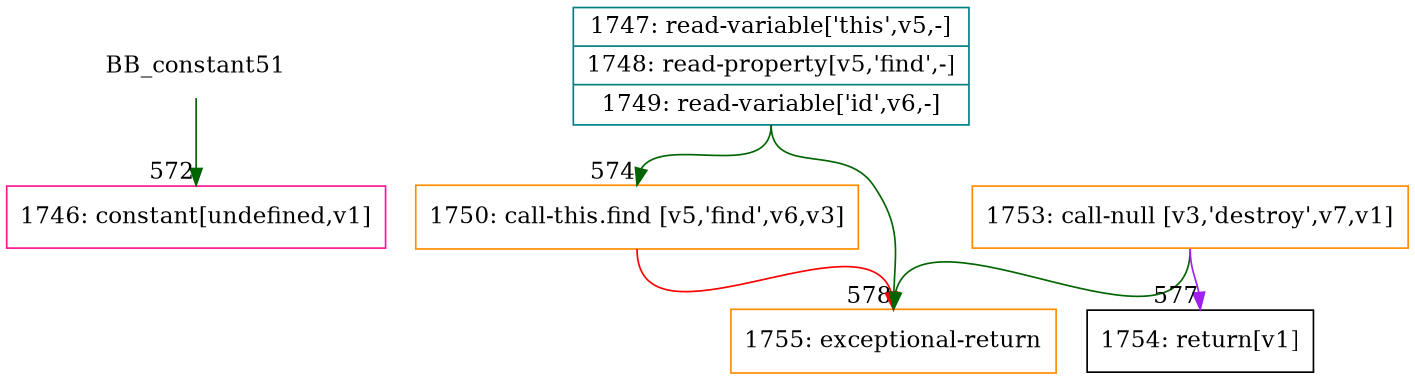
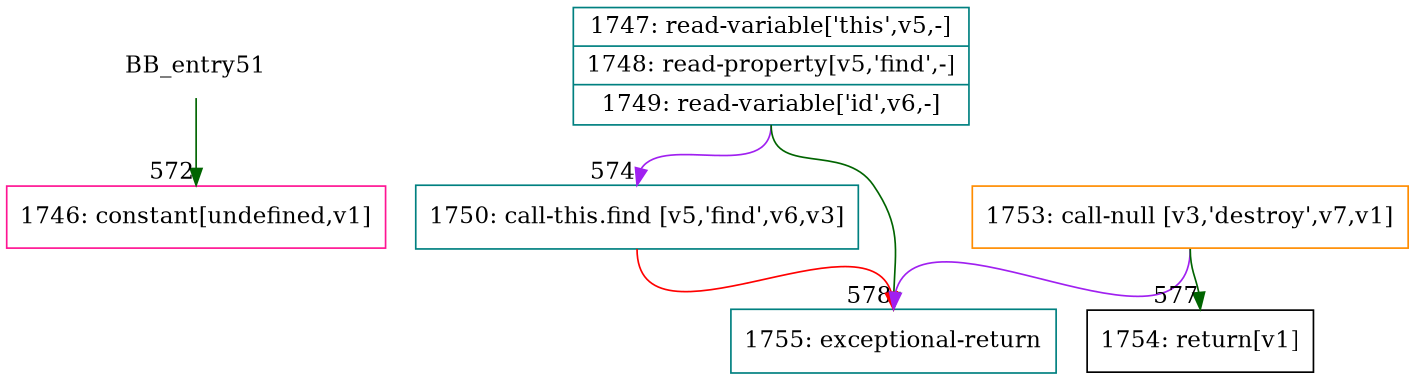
  digraph {
    rankdir=TD
    node [color=teal shape=record]
    edge [color=darkgreen headport=n tailport=s]
-   BB_entry51 [shape=none label=BB_constant51]
+   BB_entry51 [shape=none]
    n2 [color=deeppink label="{1746: constant[undefined,v1]}"]
    n3 [label="{1747: read-variable['this',v5,-]|1748: read-property[v5,'find',-]|1749: read-variable['id',v6,-]}"]
-   n4 [color=darkorange label="{1750: call-this.find [v5,'find',v6,v3]}"]
-   n5 [color=darkorange label="{1755: exceptional-return}"]
+   n4 [label="{1750: call-this.find [v5,'find',v6,v3]}"]
+   n5 [label="{1755: exceptional-return}"]
    n6 [color=darkorange label="{1753: call-null [v3,'destroy',v7,v1]}"]
    n7 [color=black label="{1754: return[v1]}"]
    BB_entry51 -> n2 [headlabel="    572"]
-   n3 -> n4 [headlabel="      574"]
+   n3 -> n4 [color=purple headlabel="      574"]
    n3 -> n5 [headlabel="      578"]
    n4 -> n5 [color=red]
-   n6 -> n5
-   n6 -> n7 [color=purple headlabel="      577"]
+   n6 -> n5 [color=purple]
+   n6 -> n7 [headlabel="      577"]
  }
